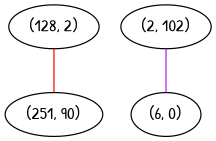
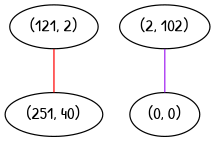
  graph {
    fontname="Patrick Hand"
    node [fontname="Patrick Hand"]
    edge [fontname="Patrick Hand"]
-   "(121, 2)" [label="(128, 2)"]
-   "(251, 90)"
+   "(121, 2)"
+   "(251, 90)" [label="(251, 40)"]
    "(2, 102)"
-   "(0, 0)" [label="(6, 0)"]
+   "(0, 0)"
    "(121, 2)" -- "(251, 90)" [color=red weight=1]
    "(2, 102)" -- "(0, 0)" [color=purple weight=4]
  }
